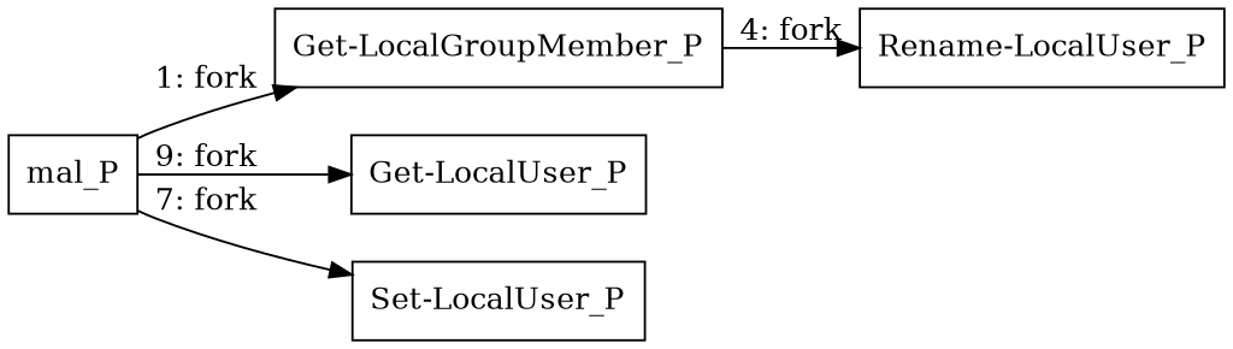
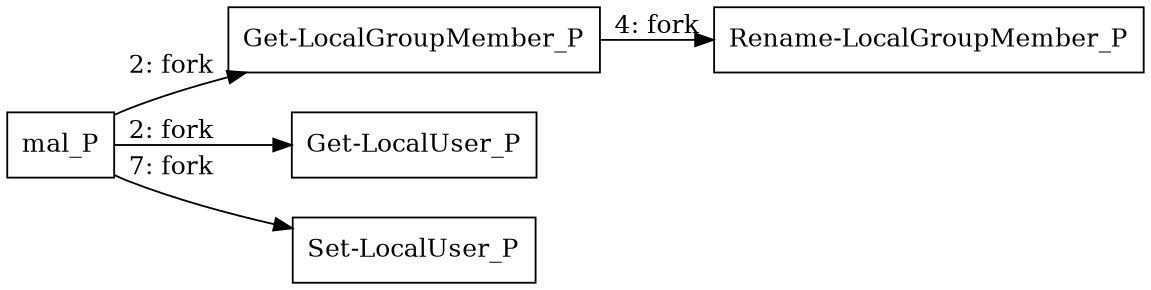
  digraph {
    engine=neato
    fixedsize=false
    fontsize=10
    nodesep=0.3
    rankdir=LR
    ranksep=0
    splines=true
    node [node_type=Process shape=box]
    mal_P
    "Get-LocalGroupMember_P"
    "Get-LocalUser_P"
    "Set-LocalUser_P"
-   "Rename-LocalUser_P"
-   mal_P -> "Get-LocalGroupMember_P" [label="1: fork"]
-   mal_P -> "Get-LocalUser_P" [label="9: fork"]
+   "Rename-LocalUser_P" [label="Rename-LocalGroupMember_P"]
+   mal_P -> "Get-LocalGroupMember_P" [label="2: fork"]
+   mal_P -> "Get-LocalUser_P" [label="2: fork"]
    mal_P -> "Set-LocalUser_P" [label="7: fork"]
    "Get-LocalGroupMember_P" -> "Rename-LocalUser_P" [label="4: fork"]
  }
